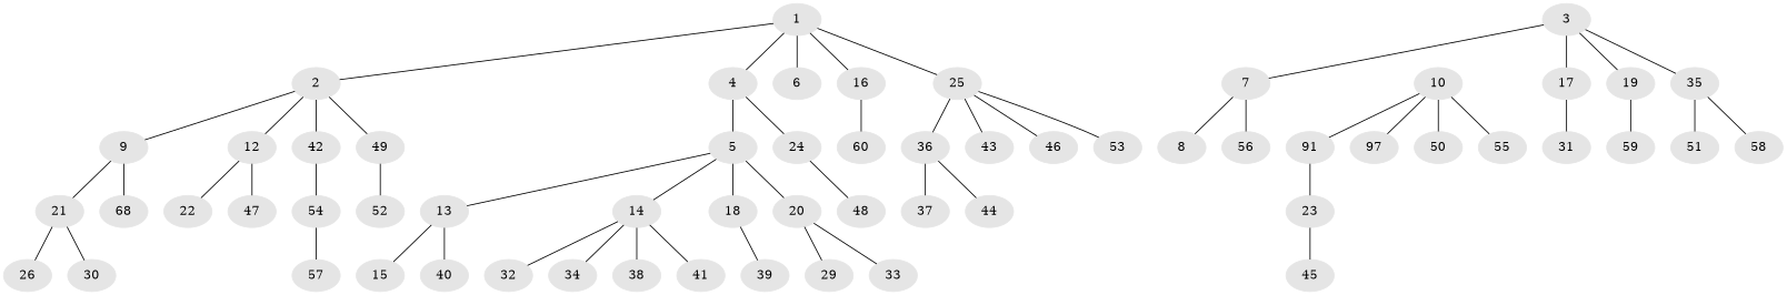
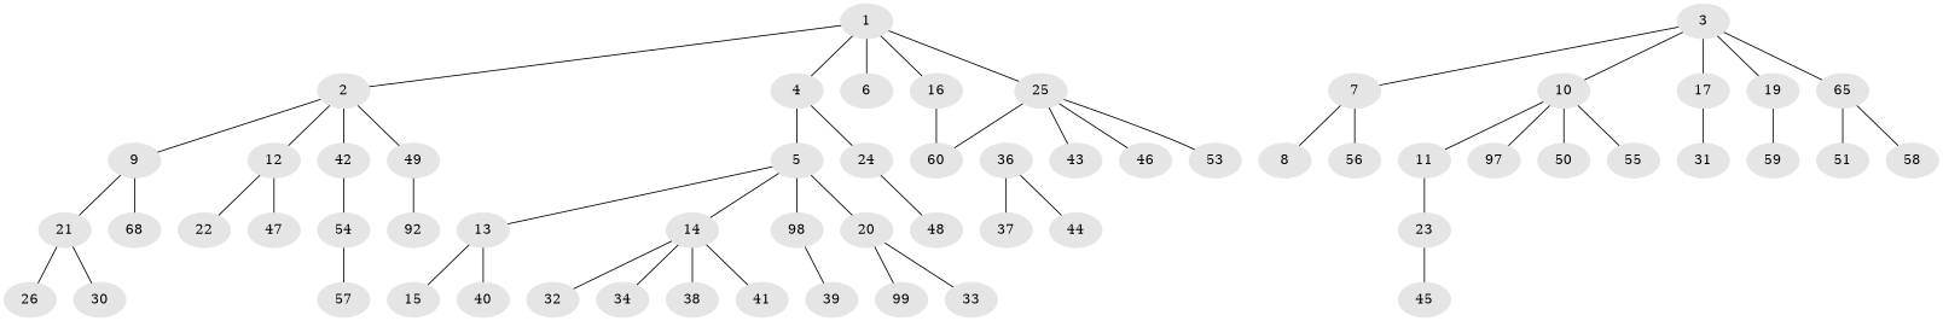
  graph {
    node [color=gray90 style=filled]
    1
    2
    4
    6
    16
    25
    9
    12
    42
    49
    5
    24
    60
    36
    43
    46
    53
    3
    7
    10
    17
    19
-   35
+   35 [label=65]
    21
    n25 [label=68]
    22
    47
    54
-   52
+   52 [label=92]
    8
    56
-   11 [label=91]
+   11
    n33 [label=97]
    50
    55
    31
    59
    51
    58
    13
    14
-   18
+   18 [label=98]
    20
    48
    15
    40
    32
    34
    38
    41
    39
-   29
+   29 [label=99]
    33
    26
    30
    23
    45
    37
    44
    57
    1 -- 2
    1 -- 4
    1 -- 6
    1 -- 16
    1 -- 25
    2 -- 9
    2 -- 12
    2 -- 42
    2 -- 49
    4 -- 5
    4 -- 24
    16 -- 60
-   25 -- 36
+   25 -- 60
    25 -- 43
    25 -- 46
    25 -- 53
    9 -- 21
    9 -- n25
    12 -- 22
    12 -- 47
    42 -- 54
    49 -- 52
    5 -- 13
    5 -- 14
    5 -- 18
    5 -- 20
    24 -- 48
    36 -- 37
    36 -- 44
    3 -- 7
+   3 -- 10
    3 -- 17
    3 -- 19
    3 -- 35
    7 -- 8
    7 -- 56
    10 -- 11
    10 -- n33
    10 -- 50
    10 -- 55
    17 -- 31
    19 -- 59
    35 -- 51
    35 -- 58
    21 -- 26
    21 -- 30
    54 -- 57
    11 -- 23
    13 -- 15
    13 -- 40
    14 -- 32
    14 -- 34
    14 -- 38
    14 -- 41
    18 -- 39
    20 -- 29
    20 -- 33
    23 -- 45
  }
